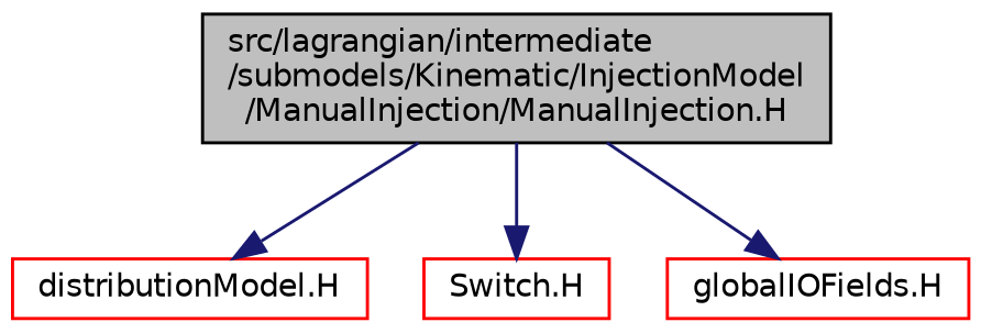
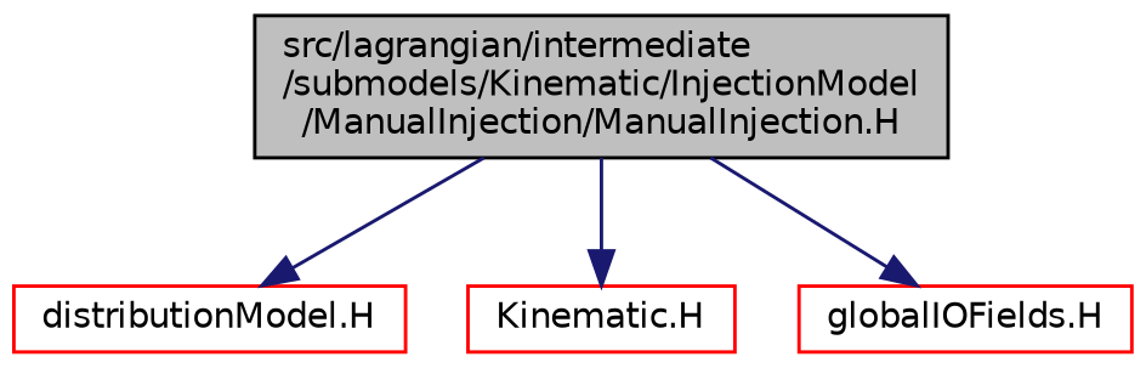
  digraph {
    node [color=red fontname=Helvetica fontsize=10 shape=record]
    edge [color=midnightblue fontname=Helvetica fontsize=10 labelfontname=Helvetica labelfontsize=10 style=solid]
    n1 [color=black fillcolor=grey75 fontcolor=black height=0.2 label="src/lagrangian/intermediate\l/submodels/Kinematic/InjectionModel\l/ManualInjection/ManualInjection.H" style=filled width=0.4]
    n2 [height=0.2 label="distributionModel.H" width=0.4]
-   n3 [height=0.2 label="Switch.H" width=0.4]
+   n3 [height=0.2 label="Kinematic.H" width=0.4]
    n4 [height=0.2 label="globalIOFields.H" width=0.4]
    n1 -> n2
    n1 -> n3
    n1 -> n4
  }
